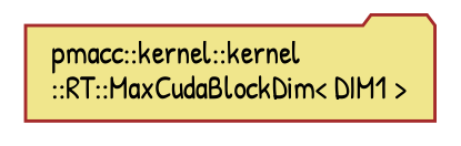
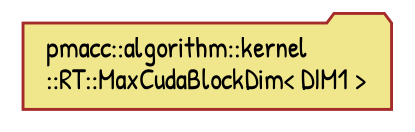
  digraph {
    rankdir=LR
    fontname="Patrick Hand"
-   n1 [color=brown fillcolor=khaki fontname="Patrick Hand" fontsize=10 height=0.2 label="pmacc::kernel::kernel\l::RT::MaxCudaBlockDim\< DIM1 \>" shape=folder style=filled width=0.4]
+   n1 [color=brown fillcolor=khaki fontname="Patrick Hand" fontsize=10 height=0.2 label="pmacc::algorithm::kernel\l::RT::MaxCudaBlockDim\< DIM1 \>" shape=folder style=filled width=0.4]
  }
